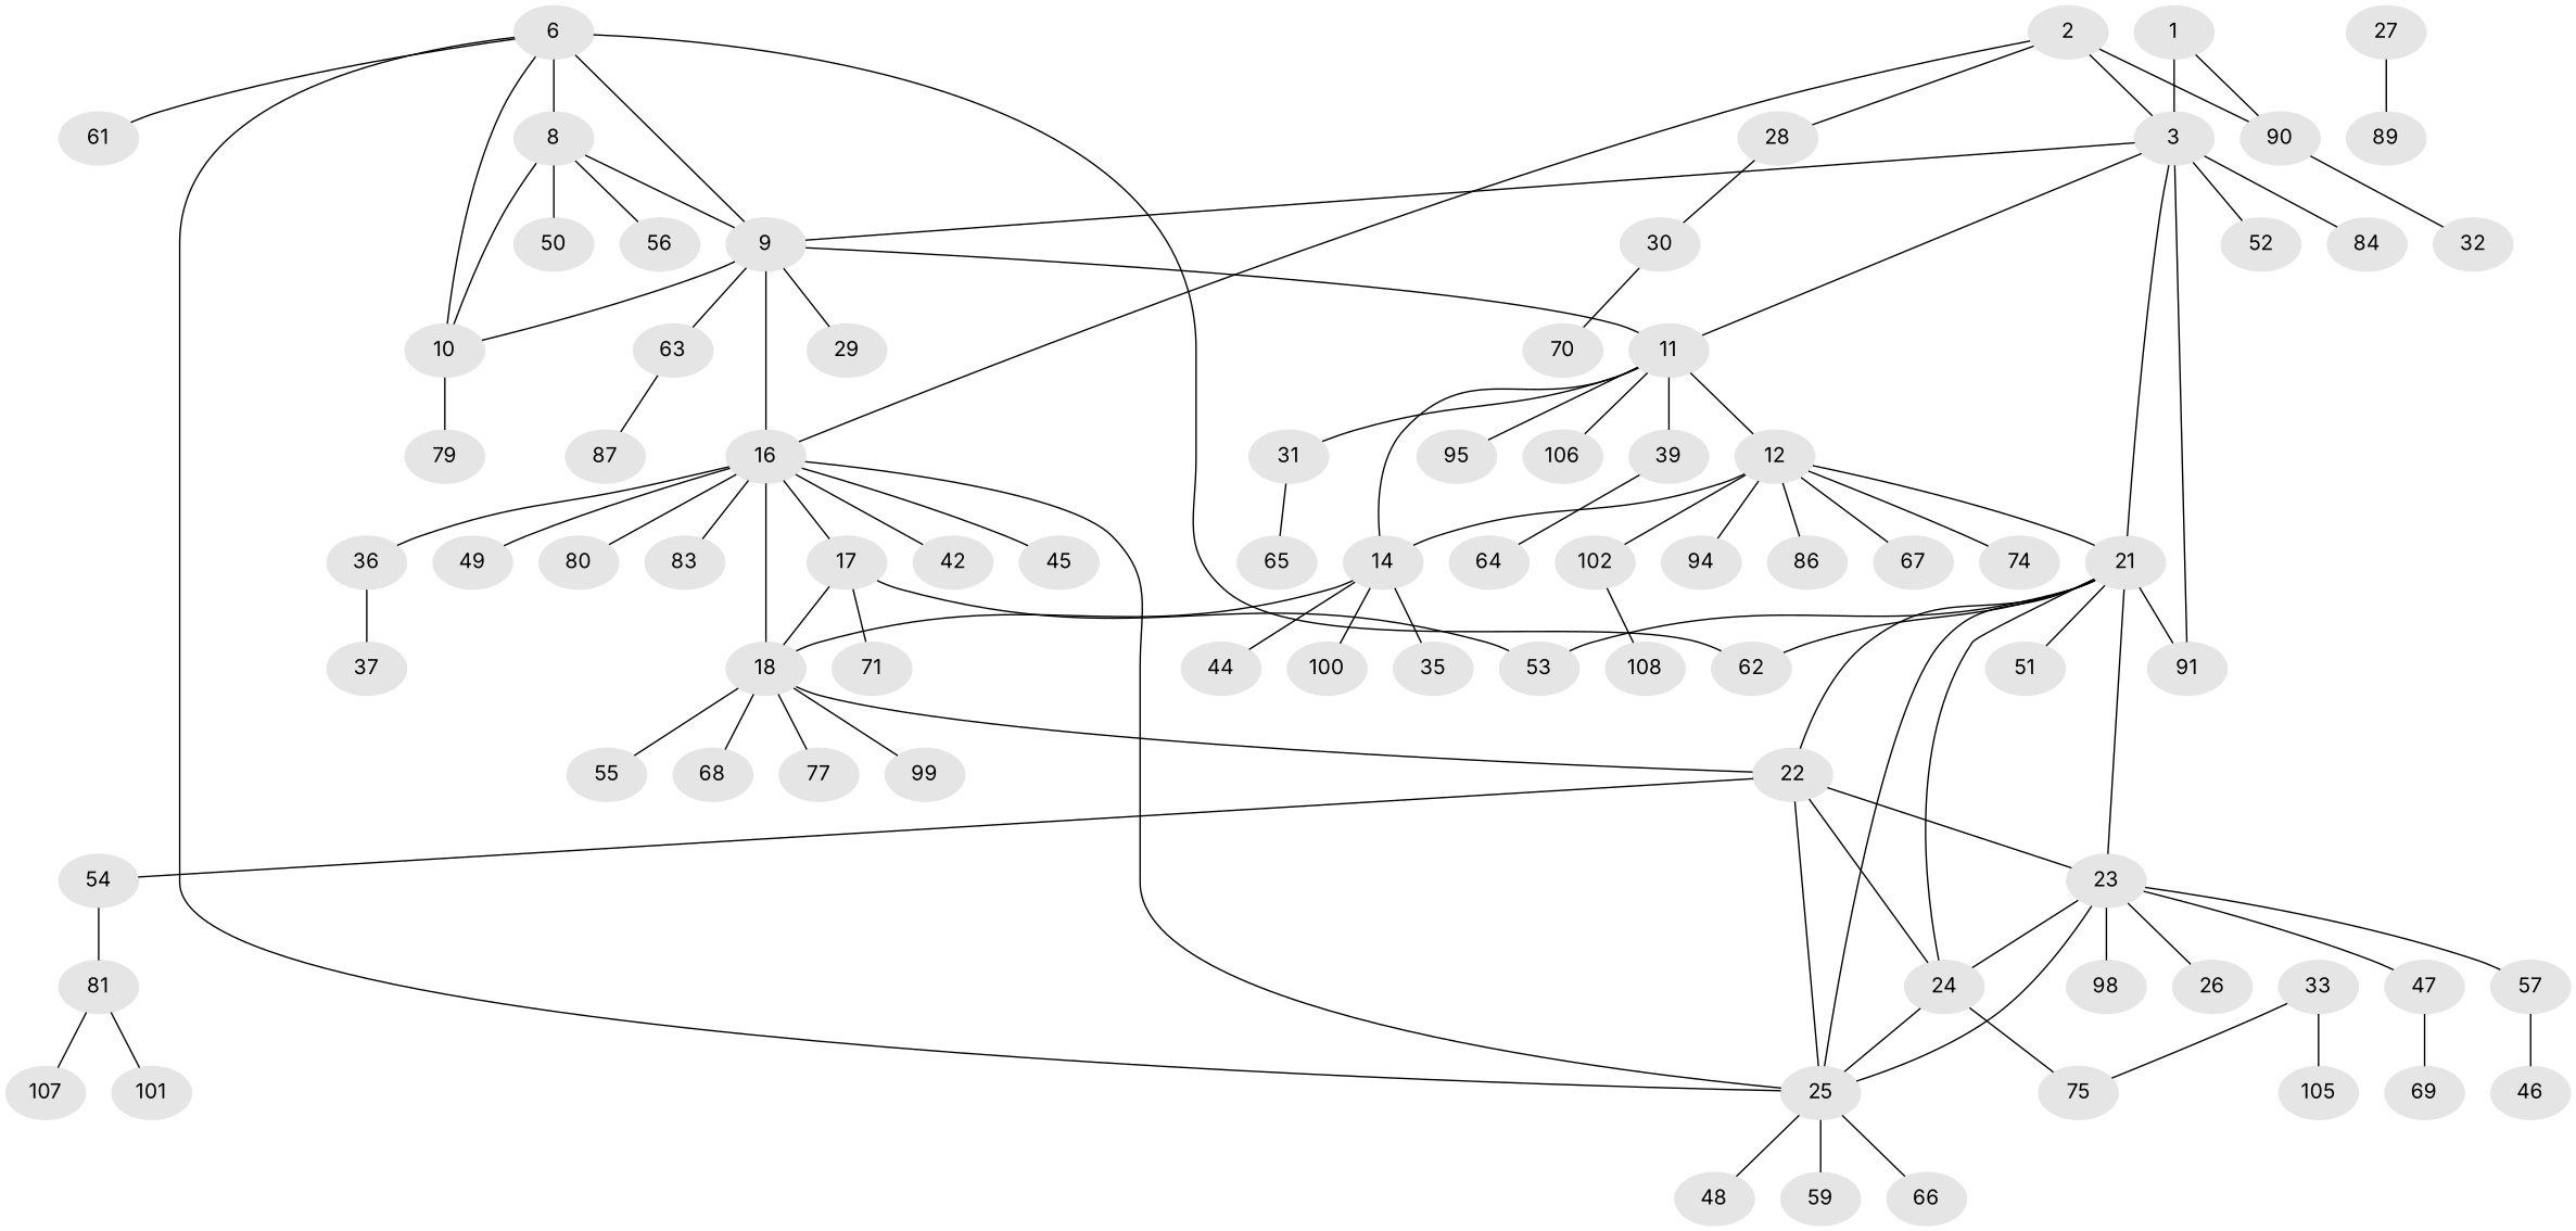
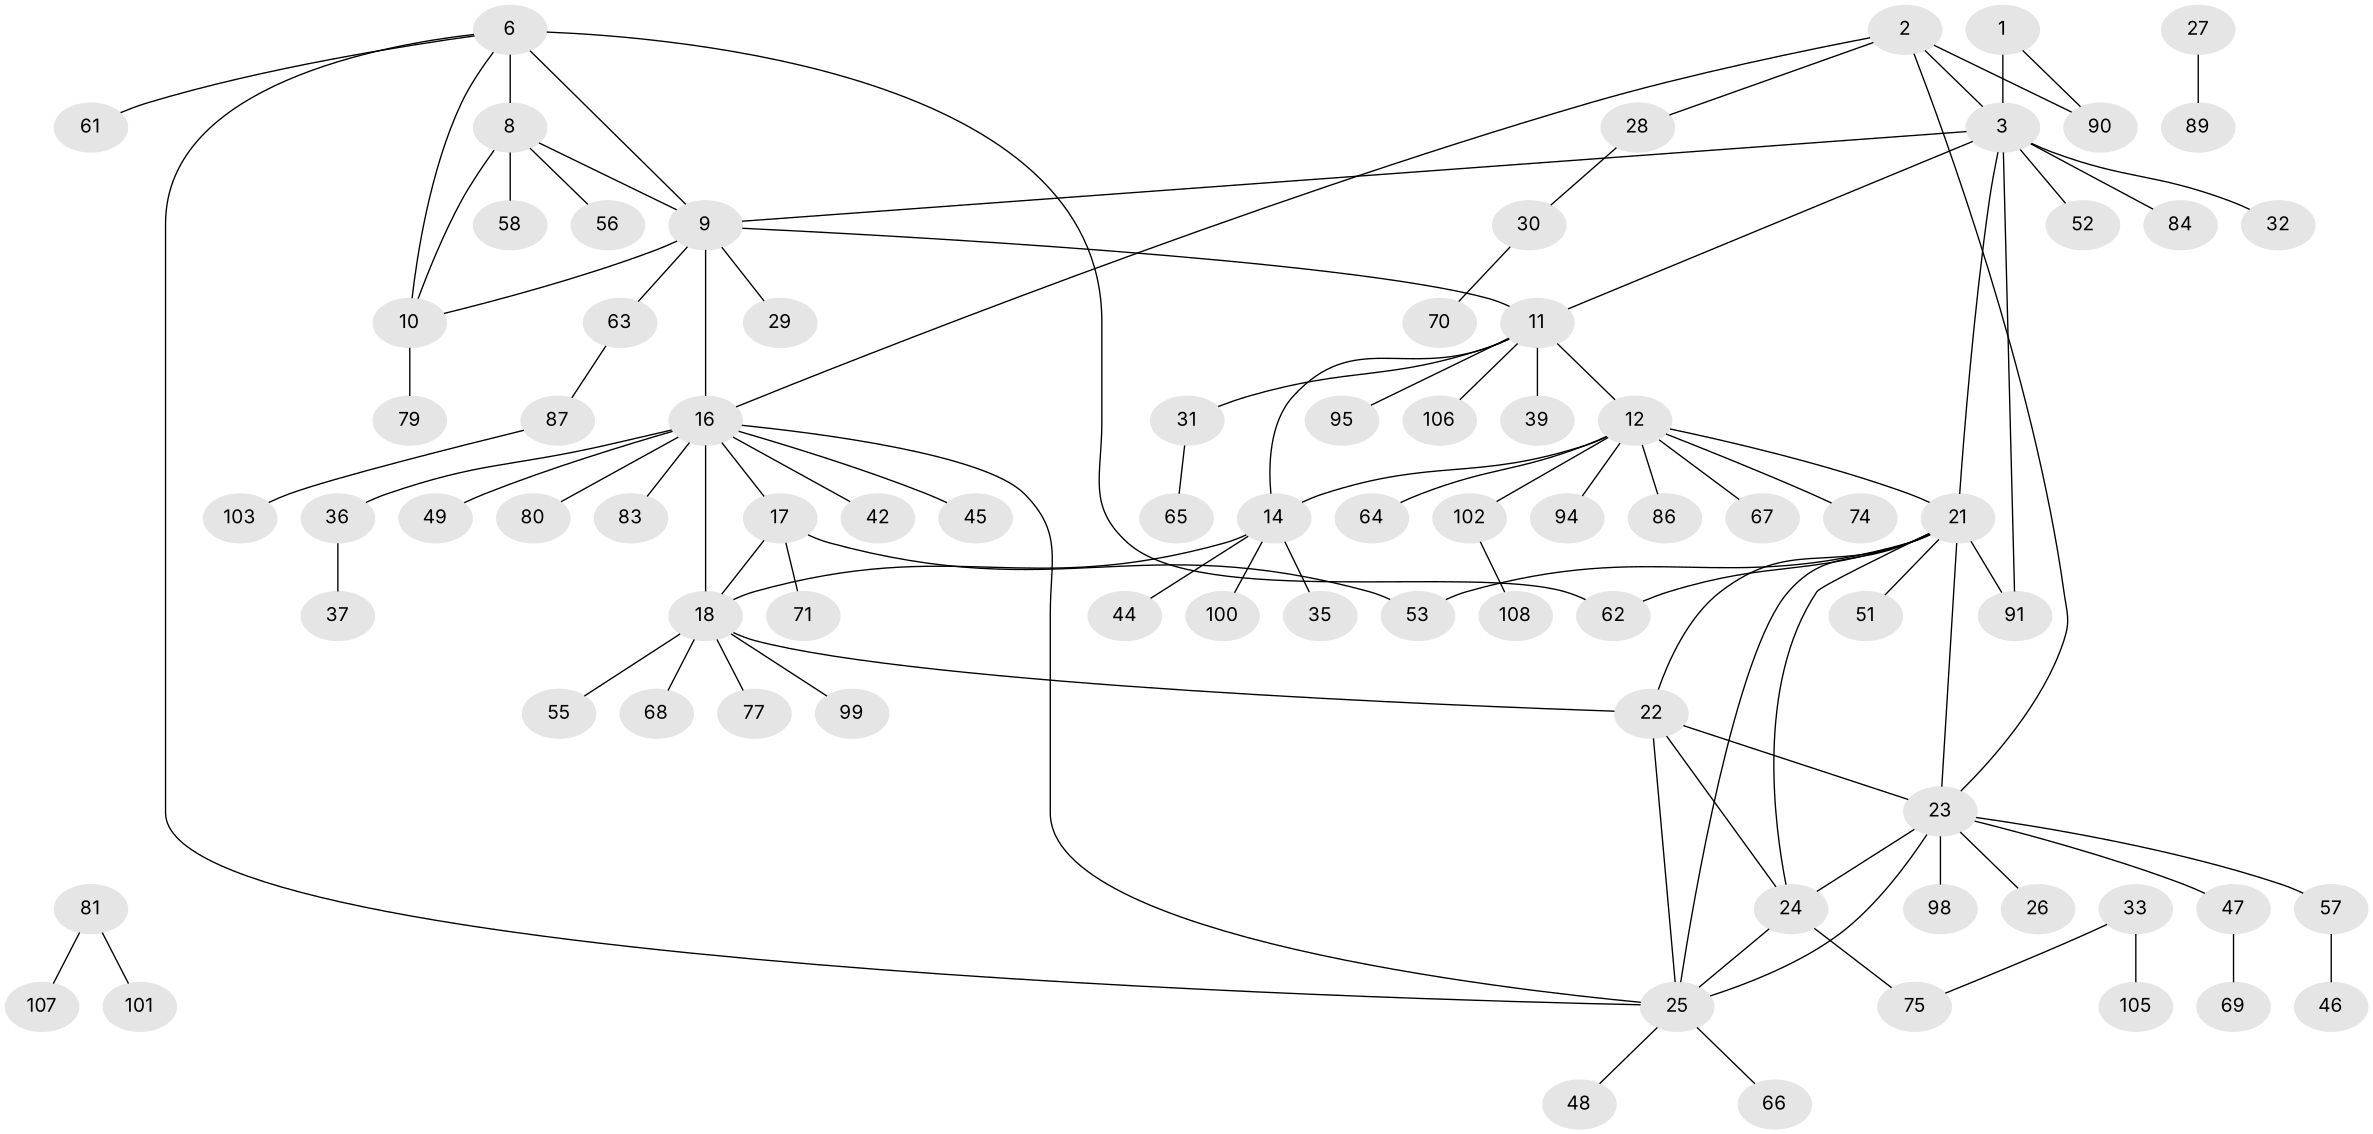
  graph {
    fontname=Inter
    node [color=gray90 fontname=Inter style=filled]
    edge [fontname=Inter]
    1 [super="+4"]
    3 [super="+5"]
    90
    2 [super="+96"]
    16 [super="+20"]
    23 [super="+82"]
    28
    9 [super="+63"]
    11 [super="+13"]
    21 [super="+72"]
    32
    52
    84
    91
    25 [super="+93"]
    18 [super="+19"]
    17 [super="+34"]
    36 [super="+38"]
    42
    45
    49 [super="+88"]
    80
    83
    24 [super="+60"]
    26
    47
    57
    98
    30 [super="+73"]
    10 [super="+40"]
    29
    n32 [label=63]
    12 [super="+15"]
    14 [super="+104"]
    31
    39
    95
    106
    62 [super="+78"]
    53
    22 [super="+76"]
    51
    6 [super="+7"]
    8 [super="+41"]
    61
-   50 [super="+92"]
+   50 [super="+92" label=58]
    56
    79
    48
-   59
    66
    87
    86
    67
    74
    94
    102
    35
    44
    100
    65
    64
    89 [super="+97"]
    27
    108
    55
    68
    77
    99
    71
    37
-   54
    75
    81
    69
    46
    33 [super="+85"]
    105
    70
+   103
    101
    107
    1 -- 3 [weight=4]
    1 -- 90 [weight=2]
    3 -- 9
    3 -- 11
    3 -- 21
-   90 -- 32
+   3 -- 32
    3 -- 52
    3 -- 84
    3 -- 91
    2 -- 3 [weight=2]
    2 -- 90
    2 -- 16
+   2 -- 23
    2 -- 28
    16 -- 25
    16 -- 18 [weight=4]
    16 -- 17 [weight=2]
    16 -- 36
    16 -- 42
    16 -- 45
    16 -- 49
    16 -- 80
    16 -- 83
    23 -- 25
    23 -- 24
    23 -- 26
    23 -- 47
    23 -- 57
    23 -- 98
    28 -- 30
    9 -- 16 [weight=2]
    9 -- 11
    9 -- 10
    9 -- 29
    9 -- n32
    11 -- 12 [weight=4]
    11 -- 14 [weight=2]
    11 -- 31
    11 -- 39
    11 -- 95
    11 -- 106
    21 -- 23
    21 -- 91
    21 -- 25
    21 -- 24
    21 -- 62
    21 -- 53
    21 -- 22
    21 -- 51
    25 -- 48
-   25 -- 59
    25 -- 66
    18 -- 22
    18 -- 55
    18 -- 68
    18 -- 77
    18 -- 99
    17 -- 18 [weight=2]
    17 -- 53
    17 -- 71
    36 -- 37
    24 -- 25
    24 -- 75
    47 -- 69
    57 -- 46
    30 -- 70
    10 -- 79
    n32 -- 87
    12 -- 21
    12 -- 14 [weight=2]
    12 -- 86
    12 -- 67
    12 -- 74
    12 -- 94
    12 -- 102
    14 -- 18
    14 -- 35
    14 -- 44
    14 -- 100
    31 -- 65
-   39 -- 64
+   12 -- 64
    22 -- 23
    22 -- 25
    22 -- 24
-   22 -- 54
    6 -- 9 [weight=2]
    6 -- 25
    6 -- 10 [weight=2]
    6 -- 62
    6 -- 8 [weight=2]
    6 -- 61
    8 -- 9
    8 -- 10
    8 -- 50
    8 -- 56
+   87 -- 103
    102 -- 108
    27 -- 89
-   54 -- 81
    81 -- 101
    81 -- 107
    33 -- 75
    33 -- 105
  }
